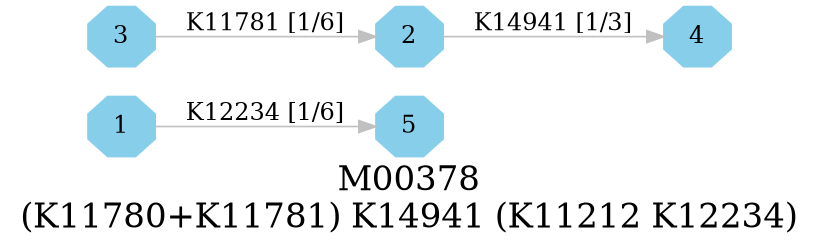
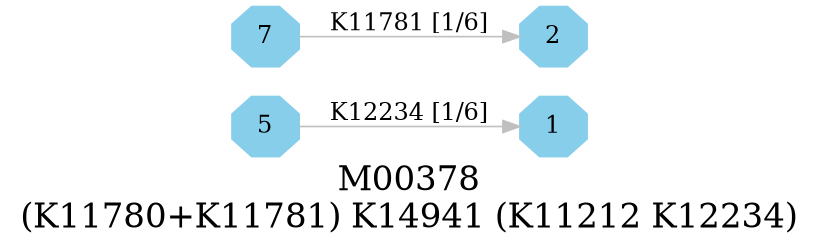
  digraph {
    fontsize=20
    label="M00378\n(K11780+K11781) K14941 (K11212 K12234)"
    rankdir=LR
    node [color=skyblue shape=octagon style=filled]
    edge [color=grey]
    1 [height=.3 width=.3]
    2 [height=.3 width=.3]
-   3 [height=.3 width=.3]
-   4 [height=.3 width=.3]
+   3 [height=.3 width=.3 label=7]
    5 [height=.3 width=.3]
    subgraph sub_1 {
      1
      2
      3
-     4
      5
    }
-   2 -> 4 [label="K14941 [1/3]"]
    3 -> 2 [label="K11781 [1/6]"]
-   1 -> 5 [label="K12234 [1/6]"]
+   5 -> 1 [label="K12234 [1/6]"]
  }
